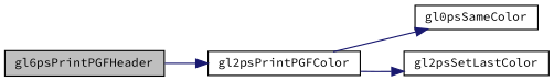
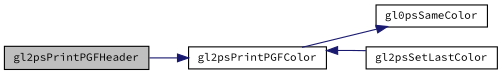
  digraph {
    fontname="Source Code Pro"
    rankdir=LR
    node [color=black fillcolor=white fontname="Source Code Pro" fontsize=10 shape=record style=filled]
    edge [color=midnightblue fontname="Source Code Pro" fontsize=10 labelfontname=FreeSans labelfontsize=10 style=solid]
-   n1 [fillcolor=grey75 fontcolor=black height=0.2 label=gl6psPrintPGFHeader width=0.4]
+   n1 [fillcolor=grey75 fontcolor=black height=0.2 label=gl2psPrintPGFHeader width=0.4]
    n2 [height=0.2 label=gl2psPrintPGFColor width=0.4]
    n3 [height=0.2 label=gl0psSameColor width=0.4]
    n4 [height=0.2 label=gl2psSetLastColor width=0.4]
    n1 -> n2
    n2 -> n3
-   n2 -> n4
+   n4 -> n2
  }
